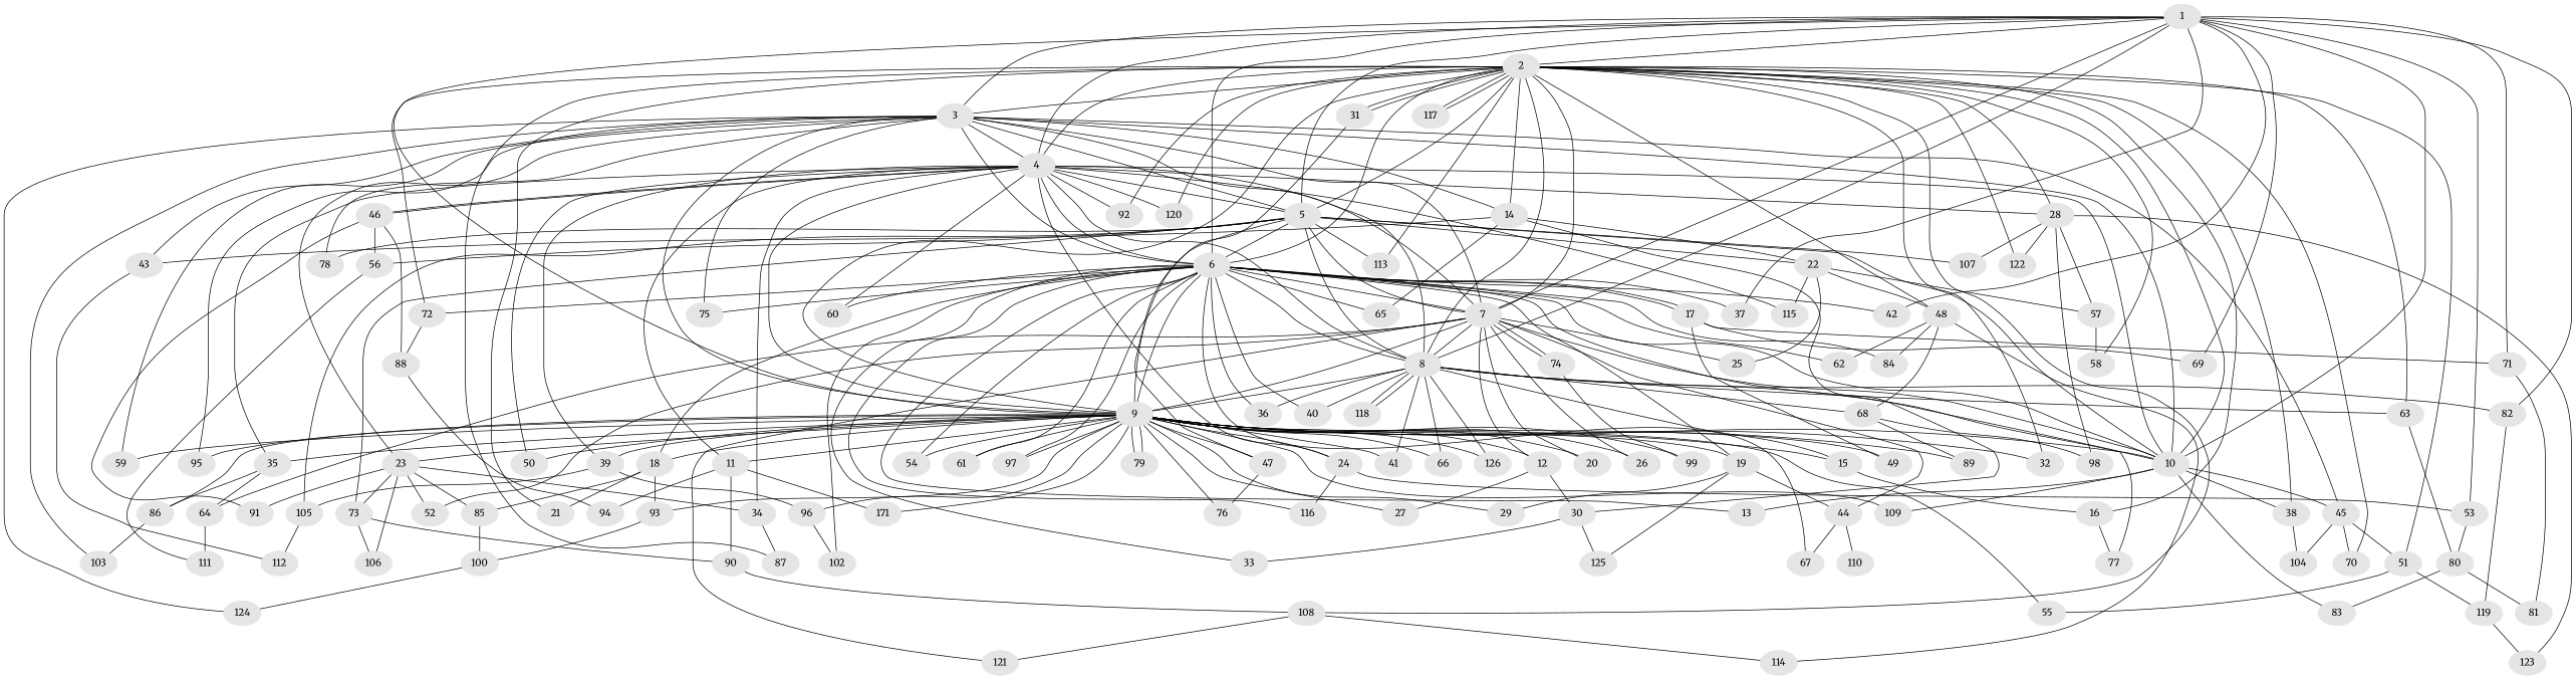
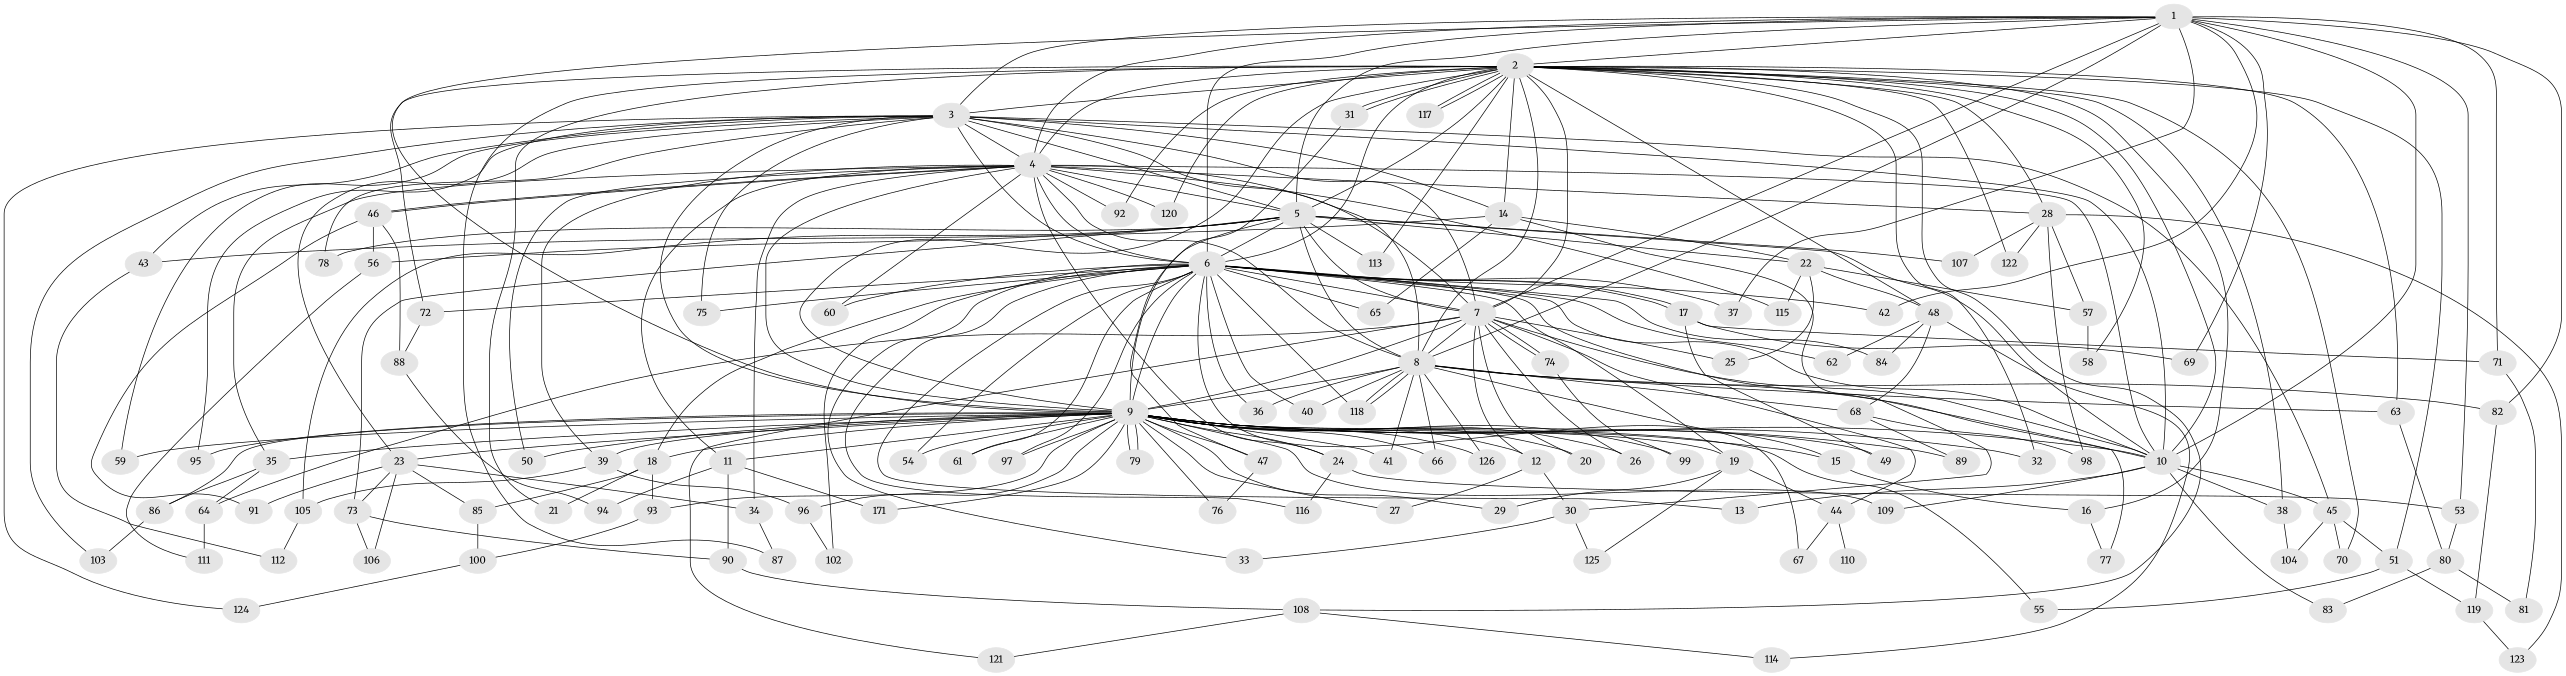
  graph {
    fontname=Merriweather
    node [color=gray90 fontname=Merriweather style=filled]
    edge [fontname=Merriweather]
    1
    2
    3
    4
    5
    6
    7
    8
    9
    10
    37
    42
    53
    69
    71
    82
    14
    16
    21
    28
    31
    32
    38
    48
    51
    58
    63
    70
    72
    87
    92
    108
    113
    117
    120
    122
    23
    43
    45
    59
    75
    78
    95
    103
    124
    11
    24
    34
    35
    39
    46
    50
    60
    115
    22
    56
    73
    105
    107
    13
    17
    18
    19
    33
    36
    40
    54
    61
    62
    65
    67
    77
    84
    97
    102
    116
    12
    20
    25
    26
    44
-   52
    64
    74
    121
    15
    41
    66
    68
    118
    126
    27
    29
    47
    49
    55
    76
    79
    86
    89
    93
    96
    99
    n104 [label=171]
    109
    83
    80
    81
    119
    30
    57
    98
    123
    104
    114
    88
    85
    91
    106
    112
    90
    94
    111
    125
    110
    100
    1 -- 2
    1 -- 3
    1 -- 4
    1 -- 5
    1 -- 6
    1 -- 7
    1 -- 8
    1 -- 9
    1 -- 10
    1 -- 37
    1 -- 42
    1 -- 53
    1 -- 69
    1 -- 71
    1 -- 82
    2 -- 3
    2 -- 4
    2 -- 5
    2 -- 6
    2 -- 7
    2 -- 8
    2 -- 9
    2 -- 10
    2 -- 14
    2 -- 16
    2 -- 21
    2 -- 28
    2 -- 31
    2 -- 31
    2 -- 32
    2 -- 38
    2 -- 48
    2 -- 51
    2 -- 58
    2 -- 63
    2 -- 70
    2 -- 72
    2 -- 87
    2 -- 92
    2 -- 108
    2 -- 113
    2 -- 117
    2 -- 117
    2 -- 120
    2 -- 122
    3 -- 4
    3 -- 5
    3 -- 6
    3 -- 7
    3 -- 8
    3 -- 9
    3 -- 10
    3 -- 14
    3 -- 23
    3 -- 43
    3 -- 45
    3 -- 59
    3 -- 75
    3 -- 78
    3 -- 95
    3 -- 103
    3 -- 124
    4 -- 5
    4 -- 6
    4 -- 7
    4 -- 8
    4 -- 9
    4 -- 10
    4 -- 28
    4 -- 92
    4 -- 120
    4 -- 11
    4 -- 24
    4 -- 34
    4 -- 35
    4 -- 39
    4 -- 46
    4 -- 46
    4 -- 50
    4 -- 60
    4 -- 115
    5 -- 6
    5 -- 7
    5 -- 8
    5 -- 9
    5 -- 10
    5 -- 113
    5 -- 78
    5 -- 22
    5 -- 56
    5 -- 73
    5 -- 105
    5 -- 107
    6 -- 7
-   6 -- 8
+   6 -- 118
    6 -- 9
    6 -- 10
    6 -- 37
    6 -- 42
    6 -- 72
    6 -- 75
    6 -- 60
    6 -- 13
    6 -- 17
    6 -- 17
    6 -- 18
    6 -- 19
    6 -- 33
    6 -- 36
    6 -- 40
    6 -- 54
    6 -- 61
    6 -- 62
    6 -- 65
    6 -- 67
    6 -- 77
    6 -- 84
    6 -- 97
    6 -- 102
    6 -- 116
    7 -- 8
    7 -- 9
    7 -- 10
    7 -- 12
    7 -- 20
    7 -- 25
    7 -- 26
    7 -- 44
-   7 -- 52
    7 -- 64
    7 -- 74
    7 -- 74
    7 -- 121
    8 -- 9
    8 -- 10
    8 -- 82
    8 -- 63
    8 -- 36
    8 -- 40
    8 -- 15
    8 -- 41
    8 -- 66
    8 -- 68
    8 -- 118
    8 -- 118
    8 -- 126
    9 -- 10
    9 -- 32
    9 -- 23
    9 -- 59
    9 -- 95
    9 -- 11
    9 -- 24
    9 -- 35
    9 -- 39
    9 -- 50
    9 -- 18
    9 -- 19
    9 -- 54
    9 -- 61
    9 -- 97
    9 -- 12
    9 -- 20
    9 -- 26
    9 -- 15
    9 -- 41
    9 -- 66
    9 -- 126
    9 -- 27
    9 -- 29
    9 -- 47
    9 -- 49
    9 -- 55
    9 -- 76
    9 -- 79
    9 -- 79
    9 -- 86
    9 -- 89
    9 -- 93
    9 -- 96
    9 -- 99
    9 -- n104
    9 -- 109
    10 -- 38
    10 -- 45
    10 -- 13
    10 -- 109
    10 -- 83
    53 -- 80
    71 -- 81
    82 -- 119
    14 -- 43
    14 -- 22
    14 -- 65
    14 -- 30
    16 -- 77
    28 -- 122
    28 -- 107
    28 -- 57
    28 -- 98
    28 -- 123
    31 -- 47
    38 -- 104
    48 -- 62
    48 -- 84
    48 -- 68
    48 -- 114
    51 -- 55
    51 -- 119
    63 -- 80
    72 -- 88
    108 -- 121
    108 -- 114
    23 -- 34
    23 -- 73
-   23 -- 52
    23 -- 85
    23 -- 91
    23 -- 106
    43 -- 112
    45 -- 51
    45 -- 70
    45 -- 104
    11 -- n104
    11 -- 90
    11 -- 94
    24 -- 53
    24 -- 116
    34 -- 87
    35 -- 64
    35 -- 86
    39 -- 105
    39 -- 96
    46 -- 56
    46 -- 88
    46 -- 91
    22 -- 48
    22 -- 115
    22 -- 25
    22 -- 57
    56 -- 111
    73 -- 106
    73 -- 90
    105 -- 112
    17 -- 69
    17 -- 71
    17 -- 49
    18 -- 21
    18 -- 93
    18 -- 85
    19 -- 44
    19 -- 29
    19 -- 125
    12 -- 27
    12 -- 30
    44 -- 67
    44 -- 110
    64 -- 111
    74 -- 99
    15 -- 16
    68 -- 89
    68 -- 98
    47 -- 76
    86 -- 103
    93 -- 100
    96 -- 102
    80 -- 83
    80 -- 81
    119 -- 123
    30 -- 33
    30 -- 125
    57 -- 58
    88 -- 94
    85 -- 100
    90 -- 108
    100 -- 124
  }
